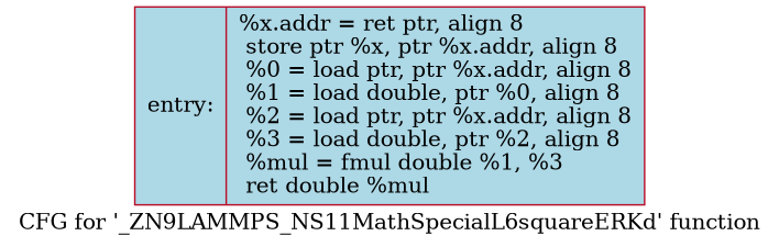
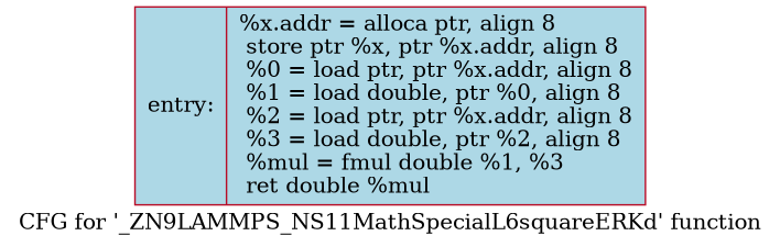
  digraph {
    label="CFG for '_ZN9LAMMPS_NS11MathSpecialL6squareERKd' function"
    rankdir=LR
    fontname="DejaVu Serif"
-   n1 [color="#b70d28ff" fillcolor=lightblue fontname="DejaVu Serif" label="{entry:\l|  %x.addr = ret ptr, align 8\l  store ptr %x, ptr %x.addr, align 8\l  %0 = load ptr, ptr %x.addr, align 8\l  %1 = load double, ptr %0, align 8\l  %2 = load ptr, ptr %x.addr, align 8\l  %3 = load double, ptr %2, align 8\l  %mul = fmul double %1, %3\l  ret double %mul\l}" shape=record style=filled]
+   n1 [color="#b70d28ff" fillcolor=lightblue fontname="DejaVu Serif" label="{entry:\l|  %x.addr = alloca ptr, align 8\l  store ptr %x, ptr %x.addr, align 8\l  %0 = load ptr, ptr %x.addr, align 8\l  %1 = load double, ptr %0, align 8\l  %2 = load ptr, ptr %x.addr, align 8\l  %3 = load double, ptr %2, align 8\l  %mul = fmul double %1, %3\l  ret double %mul\l}" shape=record style=filled]
  }
